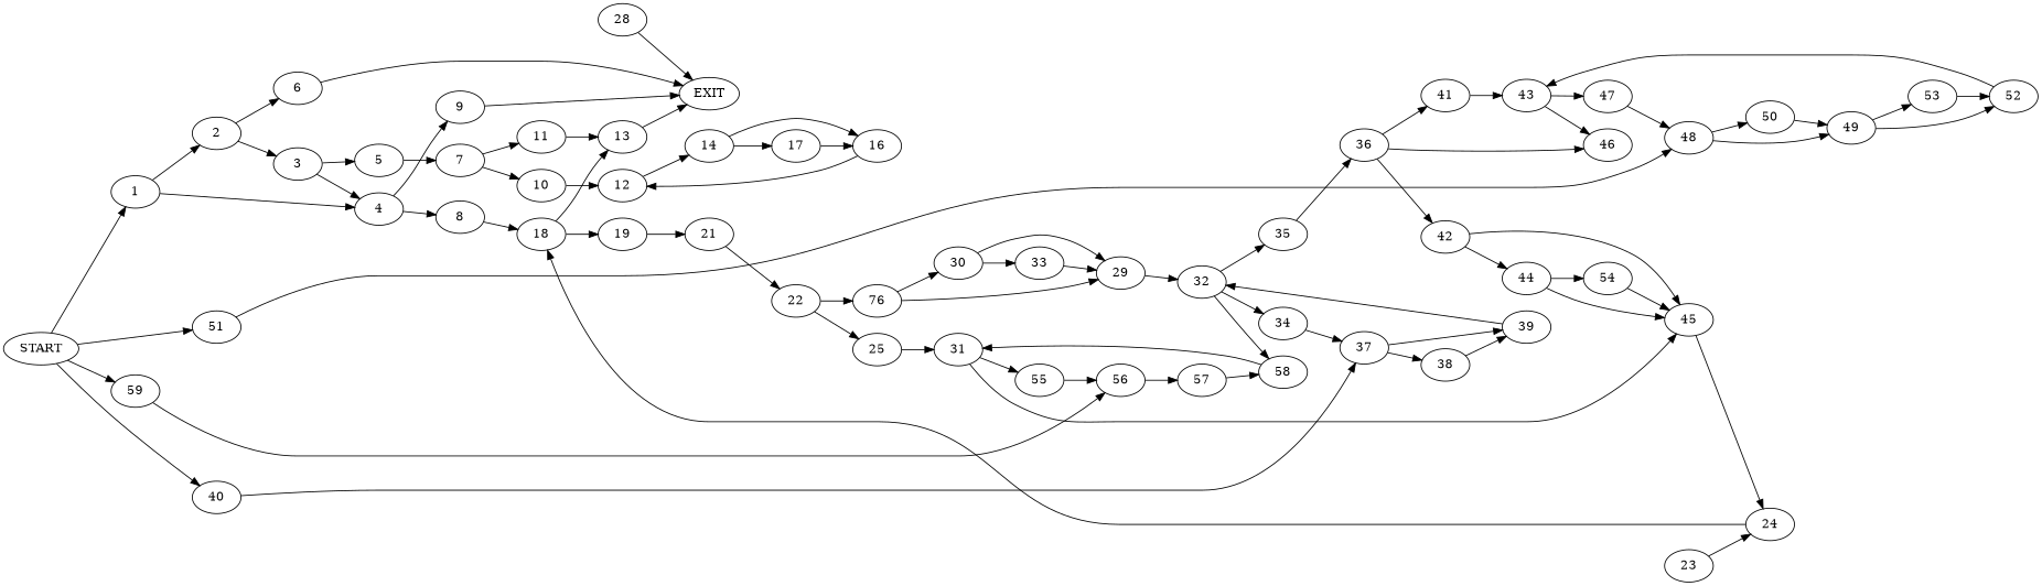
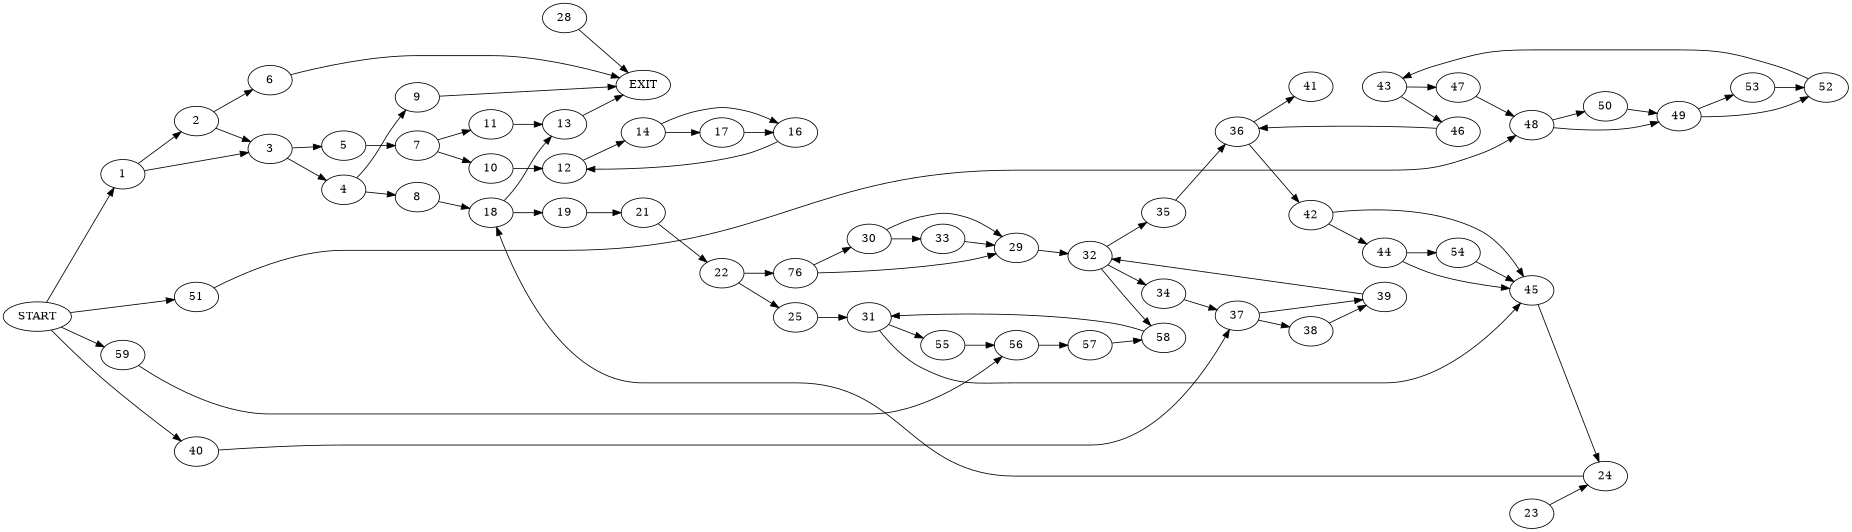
  digraph {
    rankdir=LR
    n1 [label=START]
    1
    40
    51
    59
    2
    3
    37
    48
    56
    n11 [label=EXIT]
    6
    4
    5
    8
    9
    7
    18
    10
    11
    12
    13
    19
    14
    16
    17
    21
    22
    23
    24
    25
    n32 [label=76]
    31
    29
    30
    45
    55
    32
    33
    28
    34
    35
    58
    36
    38
    39
    41
    42
    43
    44
    46
    47
    54
    49
    50
    52
    53
    57
    n1 -> 1
    n1 -> 40
    n1 -> 51
    n1 -> 59
    1 -> 2
-   1 -> 4
+   1 -> 3
    40 -> 37
    51 -> 48
    59 -> 56
    2 -> 3
    2 -> 6
    3 -> 4
    3 -> 5
    37 -> 38
    37 -> 39
    48 -> 49
    48 -> 50
    56 -> 57
    6 -> n11
    4 -> 8
    4 -> 9
    5 -> 7
    8 -> 18
    9 -> n11
    7 -> 10
    7 -> 11
    18 -> 13
    18 -> 19
    10 -> 12
    11 -> 13
    12 -> 14
    13 -> n11
    19 -> 21
    14 -> 16
    14 -> 17
    16 -> 12
    17 -> 16
    21 -> 22
    22 -> 25
    22 -> n32
    23 -> 24
    24 -> 18
    25 -> 31
    n32 -> 29
    n32 -> 30
    31 -> 45
    31 -> 55
    29 -> 32
    30 -> 29
    30 -> 33
    45 -> 24
    55 -> 56
    32 -> 34
    32 -> 35
    32 -> 58
    33 -> 29
    28 -> n11
    34 -> 37
    35 -> 36
    58 -> 31
    36 -> 41
    36 -> 42
    38 -> 39
    39 -> 32
-   41 -> 43
    42 -> 45
    42 -> 44
    43 -> 46
    43 -> 47
    44 -> 45
    44 -> 54
-   36 -> 46
+   46 -> 36
    47 -> 48
    54 -> 45
    49 -> 52
    49 -> 53
    50 -> 49
    52 -> 43
    53 -> 52
    57 -> 58
  }
